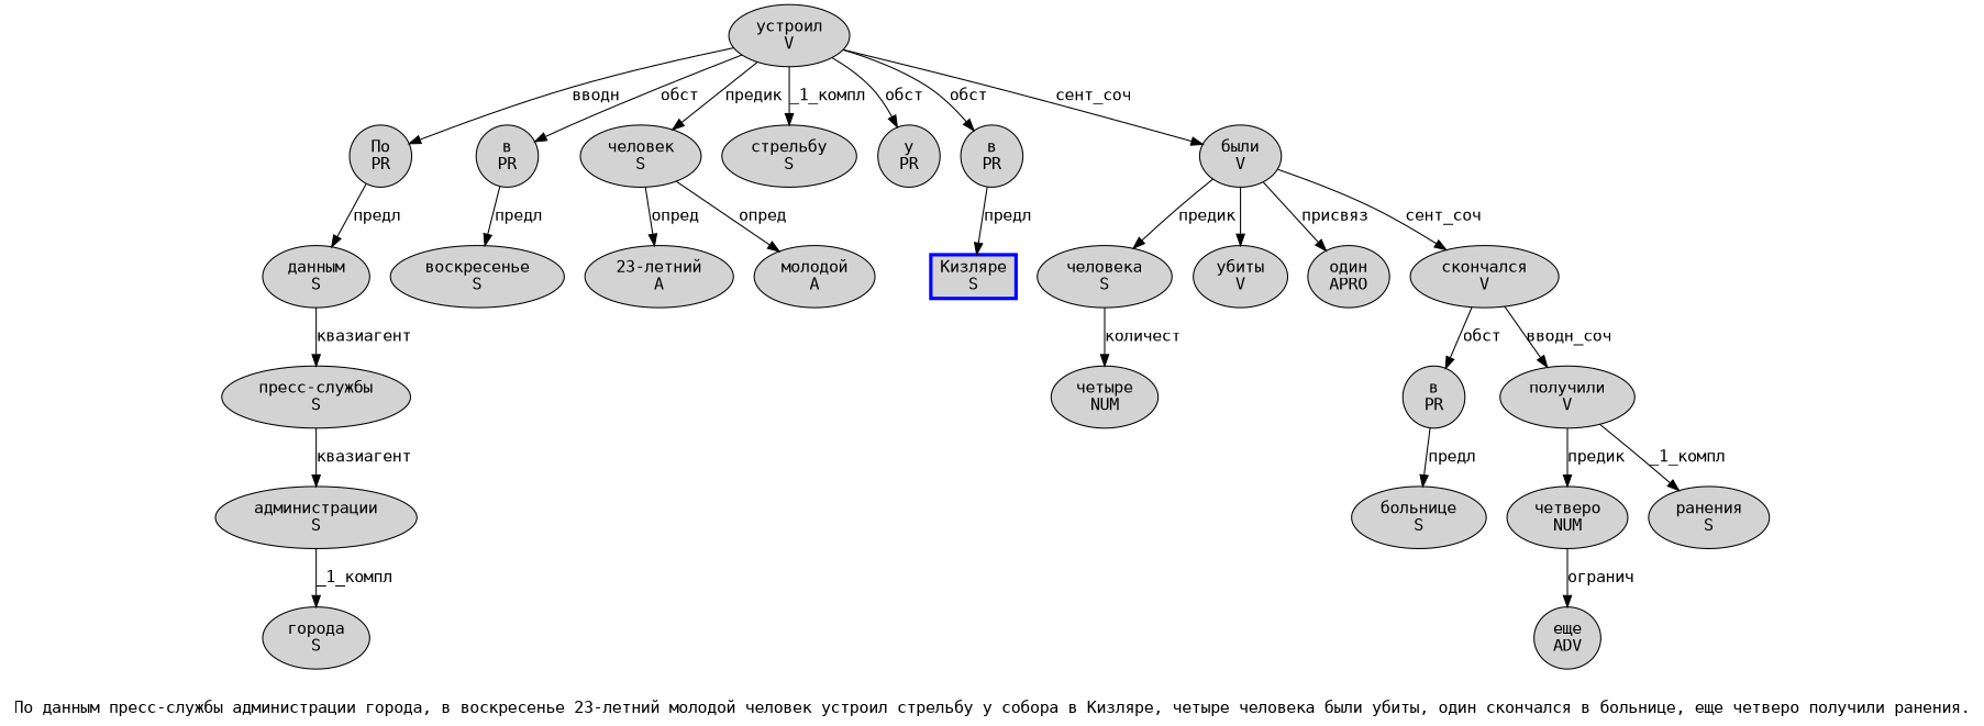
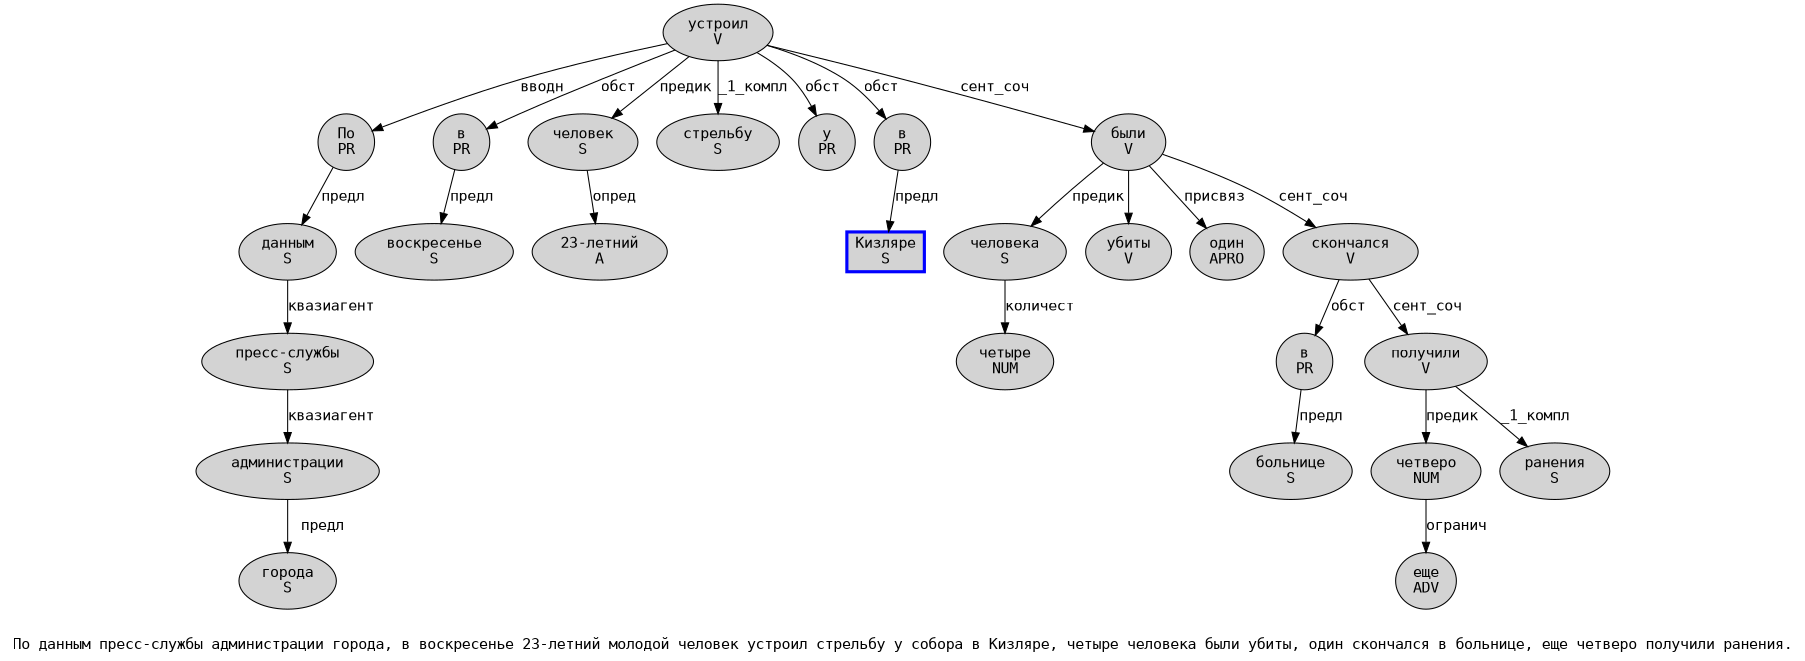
  digraph {
    fontname="DejaVu Sans Mono"
    label="По данным пресс-службы администрации города, в воскресенье 23-летний молодой человек устроил стрельбу у собора в Кизляре, четыре человека были убиты, один скончался в больнице, еще четверо получили ранения."
    node [fillcolor=lightgray fontname="DejaVu Sans Mono" penwidth=1 shape=ellipse style=filled]
    edge [fontname="DejaVu Sans Mono"]
    n1 [label="По\nPR"]
    n2 [label="данным\nS"]
    n3 [label="пресс-службы\nS"]
    n4 [label="администрации\nS"]
    n5 [label="города\nS"]
    n6 [label="в\nPR"]
    n7 [label="воскресенье\nS"]
    n8 [label="23-летний\nA"]
-   n9 [label="молодой\nA"]
    n10 [label="человек\nS"]
    n11 [label="устроил\nV"]
    n12 [label="стрельбу\nS"]
    n13 [label="у\nPR"]
    n14 [label="в\nPR"]
    n15 [label="были\nV"]
    n16 [color=blue label="Кизляре\nS" penwidth=3 shape=box]
    n17 [label="человека\nS"]
    n18 [label="убиты\nV"]
    n19 [label="один\nAPRO"]
    n20 [label="скончался\nV"]
    n21 [label="четыре\nNUM"]
    n22 [label="в\nPR"]
    n23 [label="получили\nV"]
    n24 [label="больнице\nS"]
    n25 [label="четверо\nNUM"]
    n26 [label="ранения\nS"]
    n27 [label="еще\nADV"]
    n1 -> n2 [label="предл"]
    n2 -> n3 [label="квазиагент"]
    n3 -> n4 [label="квазиагент"]
-   n4 -> n5 [label="_1_компл"]
+   n4 -> n5 [label="предл"]
    n6 -> n7 [label="предл"]
    n10 -> n8 [label="опред"]
-   n10 -> n9 [label="опред"]
    n11 -> n1 [label="вводн"]
    n11 -> n6 [label="обст"]
    n11 -> n10 [label="предик"]
    n11 -> n12 [label="_1_компл"]
    n11 -> n13 [label="обст"]
    n11 -> n14 [label="обст"]
    n11 -> n15 [label="сент_соч"]
    n14 -> n16 [label="предл"]
    n15 -> n17 [label="предик"]
    n15 -> n18
    n15 -> n19 [label="присвяз"]
    n15 -> n20 [label="сент_соч"]
    n17 -> n21 [label="количест"]
    n20 -> n22 [label="обст"]
-   n20 -> n23 [label="вводн_соч"]
+   n20 -> n23 [label="сент_соч"]
    n22 -> n24 [label="предл"]
    n23 -> n25 [label="предик"]
    n23 -> n26 [label="_1_компл"]
    n25 -> n27 [label="огранич"]
  }
